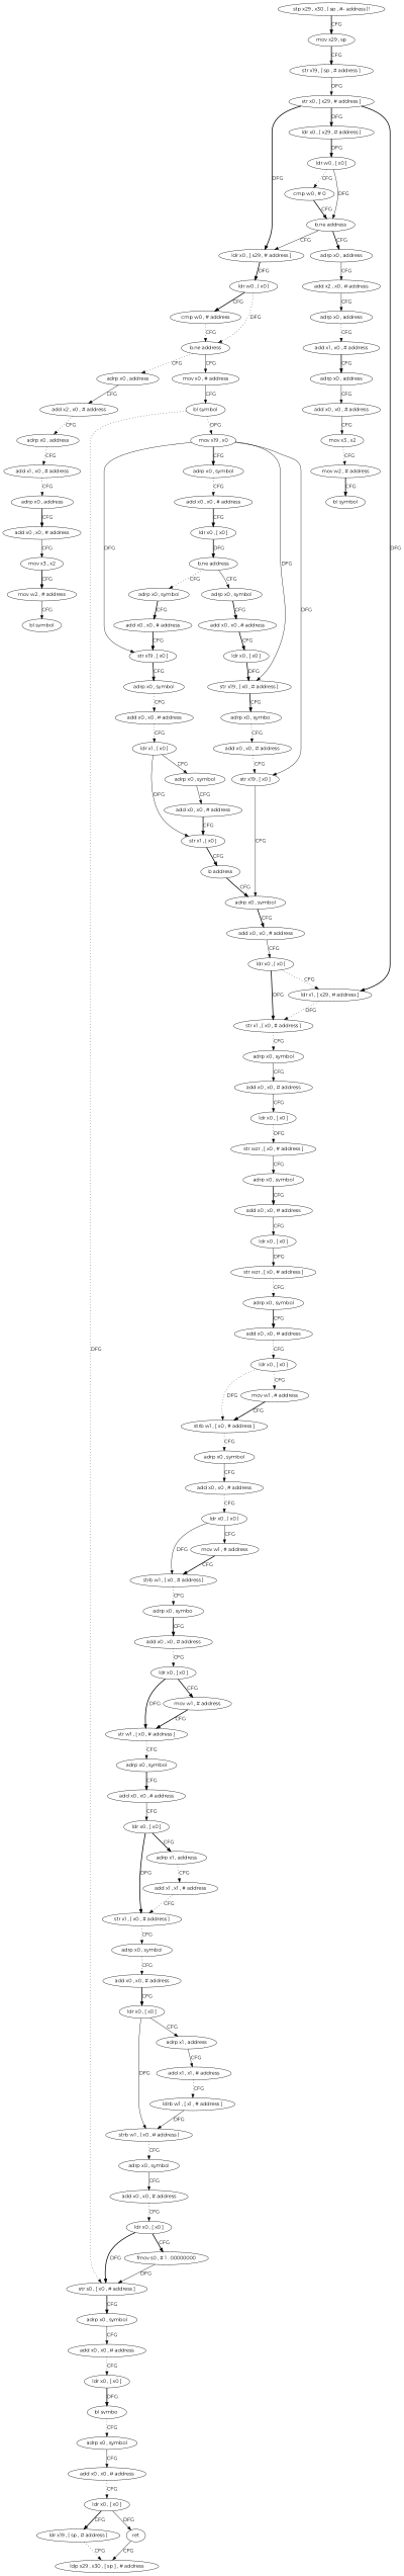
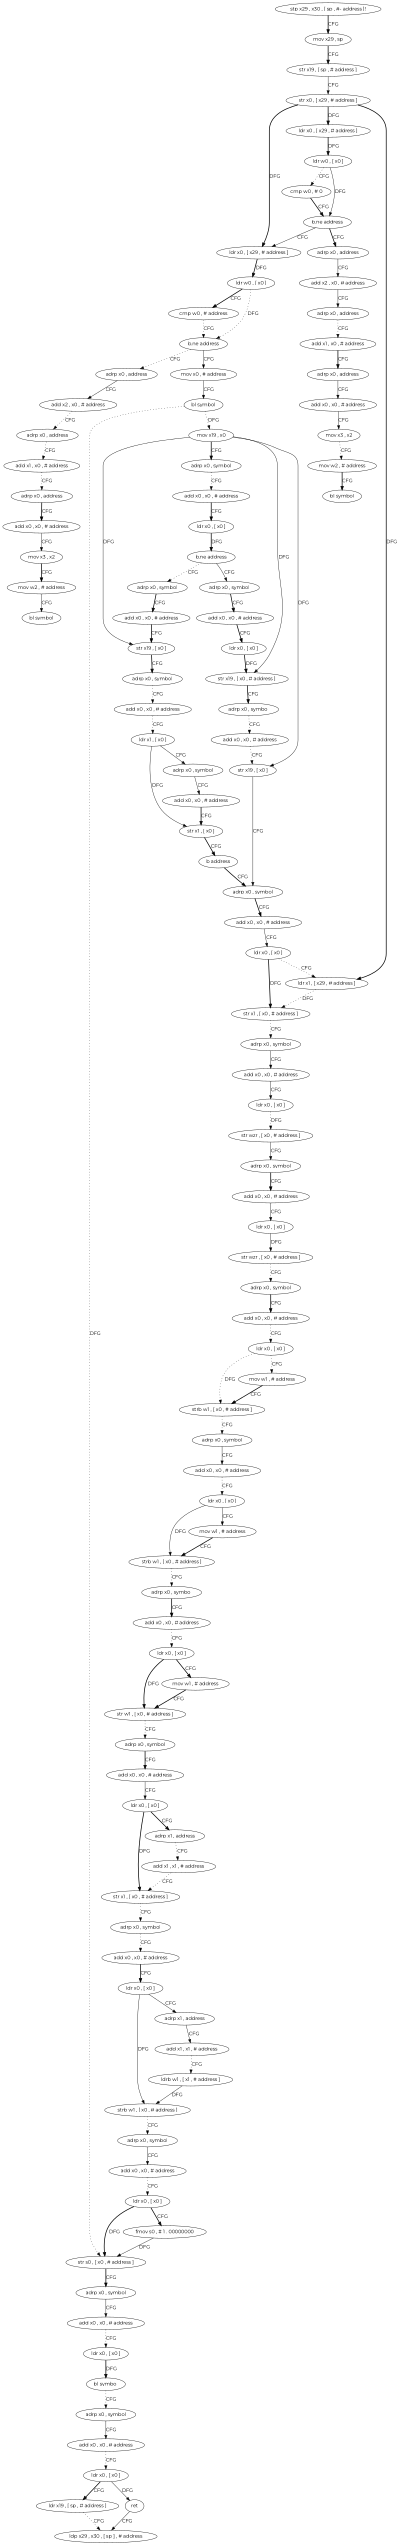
  digraph {
    fontname=Montserrat
    node [fontname=Montserrat]
    edge [fontname=Montserrat style=bold]
    n1 [label="stp x29 , x30 , [ sp , #- address ]!"]
    n2 [label="mov x29 , sp"]
    n3 [label="str x19 , [ sp , # address ]"]
    n4 [label="str x0 , [ x29 , # address ]"]
    n5 [label="ldr x0 , [ x29 , # address ]"]
    n6 [label="ldr x0 , [ x29 , # address ]"]
    n7 [label="ldr x1 , [ x29 , # address ]"]
    n8 [label="ldr w0 , [ x0 ]"]
    n9 [label="ldr w0 , [ x0 ]"]
    n10 [label="str x1 , [ x0 , # address ]"]
    n11 [label="cmp w0 , # 0"]
    n12 [label="b.ne address"]
    n13 [label="adrp x0 , address"]
    n14 [label="add x2 , x0 , # address"]
    n15 [label="cmp w0 , # address"]
    n16 [label="b.ne address"]
    n17 [label="adrp x0 , address"]
    n18 [label="mov x0 , # address"]
    n19 [label="adrp x0 , address"]
    n20 [label="bl symbol"]
    n21 [label="add x2 , x0 , # address"]
    n22 [label="mov x19 , x0"]
    n23 [label="str s0 , [ x0 , # address ]"]
    n24 [label="adrp x0 , address"]
    n25 [label="add x1 , x0 , # address"]
    n26 [label="adrp x0 , address"]
    n27 [label="add x0 , x0 , # address"]
    n28 [label="mov x3 , x2"]
    n29 [label="mov w2 , # address"]
    n30 [label="bl symbol"]
    n31 [label="adrp x0 , symbol"]
    n32 [label="str x19 , [ x0 , # address ]"]
    n33 [label="str x19 , [ x0 ]"]
    n34 [label="str x19 , [ x0 ]"]
    n35 [label="adrp x0 , symbol"]
    n36 [label="add x0 , x0 , # address"]
    n37 [label="adrp x0 , symbol"]
    n38 [label="adrp x0 , symbol"]
    n39 [label="adrp x0 , symbol"]
    n40 [label="ldr x0 , [ x0 ]"]
    n41 [label="b.ne address"]
    n42 [label="adrp x0 , symbol"]
    n43 [label="adrp x0 , symbol"]
    n44 [label="add x0 , x0 , # address"]
    n45 [label="add x0 , x0 , # address"]
    n46 [label="ldr x0 , [ x0 ]"]
    n47 [label="add x1 , x0 , # address"]
    n48 [label="adrp x0 , address"]
    n49 [label="add x0 , x0 , # address"]
    n50 [label="mov x3 , x2"]
    n51 [label="mov w2 , # address"]
    n52 [label="bl symbol"]
    n53 [label="add x0 , x0 , # address"]
    n54 [label="add x0 , x0 , # address"]
    n55 [label="ldr x0 , [ x0 ]"]
    n56 [label="add x0 , x0 , # address"]
    n57 [label="ldr x1 , [ x0 ]"]
    n58 [label="adrp x0 , symbol"]
    n59 [label="str x1 , [ x0 ]"]
    n60 [label="add x0 , x0 , # address"]
    n61 [label="b address"]
    n62 [label="adrp x0 , symbol"]
    n63 [label="add x0 , x0 , # address"]
    n64 [label="ldr x0 , [ x0 ]"]
    n65 [label="str wzr , [ x0 , # address ]"]
    n66 [label="adrp x0 , symbol"]
    n67 [label="add x0 , x0 , # address"]
    n68 [label="ldr x0 , [ x0 ]"]
    n69 [label="str wzr , [ x0 , # address ]"]
    n70 [label="adrp x0 , symbol"]
    n71 [label="add x0 , x0 , # address"]
    n72 [label="ldr x0 , [ x0 ]"]
    n73 [label="mov w1 , # address"]
    n74 [label="strb w1 , [ x0 , # address ]"]
    n75 [label="adrp x0 , symbol"]
    n76 [label="add x0 , x0 , # address"]
    n77 [label="ldr x0 , [ x0 ]"]
    n78 [label="mov w1 , # address"]
    n79 [label="strb w1 , [ x0 , # address ]"]
    n80 [label="adrp x0 , symbol"]
    n81 [label="add x0 , x0 , # address"]
    n82 [label="ldr x0 , [ x0 ]"]
    n83 [label="mov w1 , # address"]
    n84 [label="str w1 , [ x0 , # address ]"]
    n85 [label="adrp x0 , symbol"]
    n86 [label="add x0 , x0 , # address"]
    n87 [label="ldr x0 , [ x0 ]"]
    n88 [label="adrp x1 , address"]
    n89 [label="str x1 , [ x0 , # address ]"]
    n90 [label="add x1 , x1 , # address"]
    n91 [label="adrp x0 , symbol"]
    n92 [label="add x0 , x0 , # address"]
    n93 [label="ldr x0 , [ x0 ]"]
    n94 [label="adrp x1 , address"]
    n95 [label="strb w1 , [ x0 , # address ]"]
    n96 [label="add x1 , x1 , # address"]
    n97 [label="adrp x0 , symbol"]
    n98 [label="ldrb w1 , [ x1 , # address ]"]
    n99 [label="add x0 , x0 , # address"]
    n100 [label="ldr x0 , [ x0 ]"]
    n101 [label="fmov s0 , # 1 . 00000000"]
    n102 [label="add x0 , x0 , # address"]
    n103 [label="ldr x0 , [ x0 ]"]
    n104 [label="bl symbol"]
    n105 [label="adrp x0 , symbol"]
    n106 [label="add x0 , x0 , # address"]
    n107 [label="ldr x0 , [ x0 ]"]
    n108 [label="ldr x19 , [ sp , # address ]"]
    n109 [label=ret]
    n110 [label="ldp x29 , x30 , [ sp ] , # address"]
    n1 -> n2 [label=CFG]
    n2 -> n3 [label=CFG]
-   n3 -> n4 [label=DFG style=solid]
+   n3 -> n4 [label=CFG style=solid]
    n4 -> n5 [label=DFG]
    n4 -> n6 [label=DFG]
    n4 -> n7 [label=DFG]
    n5 -> n8 [label=DFG]
    n6 -> n9 [label=DFG]
    n7 -> n10 [label=DFG style=dotted]
    n8 -> n11 [label=CFG style=dotted]
    n8 -> n12 [label=DFG style=solid]
    n9 -> n15 [label=CFG]
    n9 -> n16 [label=DFG style=dotted]
    n10 -> n62 [label=CFG style=dotted]
    n11 -> n12 [label=CFG]
    n12 -> n6 [label=CFG style=solid]
    n12 -> n13 [label=CFG]
    n13 -> n14 [label=CFG style=solid]
    n14 -> n17 [label=CFG style=solid]
    n15 -> n16 [label=CFG style=dotted]
    n16 -> n18 [label=CFG style=solid]
    n16 -> n19 [label=CFG style=dotted]
    n17 -> n25 [label=CFG style=dotted]
    n18 -> n20 [label=CFG style=solid]
    n19 -> n21 [label=CFG style=solid]
    n20 -> n22 [label=DFG style=dotted]
    n20 -> n23 [label=DFG style=dotted]
    n21 -> n24 [label=CFG style=dotted]
    n22 -> n31 [label=CFG]
    n22 -> n32 [label=DFG style=solid]
    n22 -> n33 [label=DFG style=solid]
    n22 -> n34 [label=DFG style=solid]
    n23 -> n35 [label=CFG]
    n24 -> n47 [label=CFG style=dotted]
    n25 -> n26 [label=CFG]
    n26 -> n27 [label=CFG style=solid]
    n27 -> n28 [label=CFG style=solid]
    n28 -> n29 [label=CFG style=dotted]
    n29 -> n30 [label=CFG]
    n31 -> n36 [label=CFG style=dotted]
    n32 -> n37 [label=CFG]
    n33 -> n38 [label=CFG style=solid]
    n34 -> n39 [label=CFG]
    n35 -> n102 [label=CFG style=solid]
    n36 -> n40 [label=CFG]
    n37 -> n53 [label=CFG style=dotted]
    n38 -> n54 [label=CFG]
    n39 -> n56 [label=CFG style=dotted]
    n40 -> n41 [label=DFG]
    n41 -> n42 [label=CFG style=solid]
    n41 -> n43 [label=CFG style=dotted]
    n42 -> n44 [label=CFG]
    n43 -> n45 [label=CFG]
    n44 -> n46 [label=CFG]
    n45 -> n34 [label=CFG]
    n46 -> n32 [label=DFG]
    n47 -> n48 [label=CFG style=dotted]
    n48 -> n49 [label=CFG]
    n49 -> n50 [label=CFG style=solid]
    n50 -> n51 [label=CFG]
    n51 -> n52 [label=CFG style=solid]
    n53 -> n33 [label=CFG style=dotted]
    n54 -> n55 [label=CFG style=solid]
    n55 -> n7 [label=CFG style=dotted]
    n55 -> n10 [label=DFG]
    n56 -> n57 [label=CFG style=dotted]
    n57 -> n58 [label=CFG style=solid]
    n57 -> n59 [label=DFG style=solid]
    n58 -> n60 [label=CFG style=solid]
    n59 -> n61 [label=CFG]
    n60 -> n59 [label=CFG]
    n61 -> n38 [label=CFG]
    n62 -> n63 [label=CFG style=solid]
    n63 -> n64 [label=CFG style=solid]
    n64 -> n65 [label=DFG style=dotted]
    n65 -> n66 [label=CFG style=solid]
    n66 -> n67 [label=CFG]
    n67 -> n68 [label=CFG style=solid]
    n68 -> n69 [label=DFG style=solid]
    n69 -> n70 [label=CFG style=dotted]
    n70 -> n71 [label=CFG]
    n71 -> n72 [label=CFG style=dotted]
    n72 -> n73 [label=CFG style=dotted]
    n72 -> n74 [label=DFG style=dotted]
    n73 -> n74 [label=CFG]
    n74 -> n75 [label=CFG style=dotted]
    n75 -> n76 [label=CFG style=solid]
    n76 -> n77 [label=CFG style=dotted]
    n77 -> n78 [label=CFG style=solid]
    n77 -> n79 [label=DFG style=solid]
    n78 -> n79 [label=CFG]
    n79 -> n80 [label=CFG style=dotted]
    n80 -> n81 [label=CFG]
    n81 -> n82 [label=CFG style=dotted]
    n82 -> n83 [label=CFG]
    n82 -> n84 [label=DFG]
    n83 -> n84 [label=CFG]
    n84 -> n85 [label=CFG style=dotted]
    n85 -> n86 [label=CFG]
    n86 -> n87 [label=CFG style=solid]
    n87 -> n88 [label=CFG]
    n87 -> n89 [label=DFG]
    n88 -> n90 [label=CFG style=dotted]
    n89 -> n91 [label=CFG style=dotted]
    n90 -> n89 [label=CFG style=dotted]
    n91 -> n92 [label=CFG style=dotted]
    n92 -> n93 [label=CFG]
    n93 -> n94 [label=CFG style=solid]
    n93 -> n95 [label=DFG style=solid]
    n94 -> n96 [label=CFG style=solid]
    n95 -> n97 [label=CFG style=dotted]
    n96 -> n98 [label=CFG style=dotted]
    n97 -> n99 [label=CFG style=solid]
    n98 -> n95 [label=DFG style=solid]
    n99 -> n100 [label=CFG style=dotted]
    n100 -> n23 [label=DFG]
    n100 -> n101 [label=CFG]
    n101 -> n23 [label=DFG style=solid]
    n102 -> n103 [label=CFG style=dotted]
    n103 -> n104 [label=DFG]
    n104 -> n105 [label=CFG style=dotted]
    n105 -> n106 [label=CFG style=solid]
    n106 -> n107 [label=CFG style=dotted]
    n107 -> n108 [label=CFG]
    n107 -> n109 [label=DFG style=solid]
    n108 -> n110 [label=CFG style=dotted]
    n109 -> n110 [label=CFG style=solid]
  }
